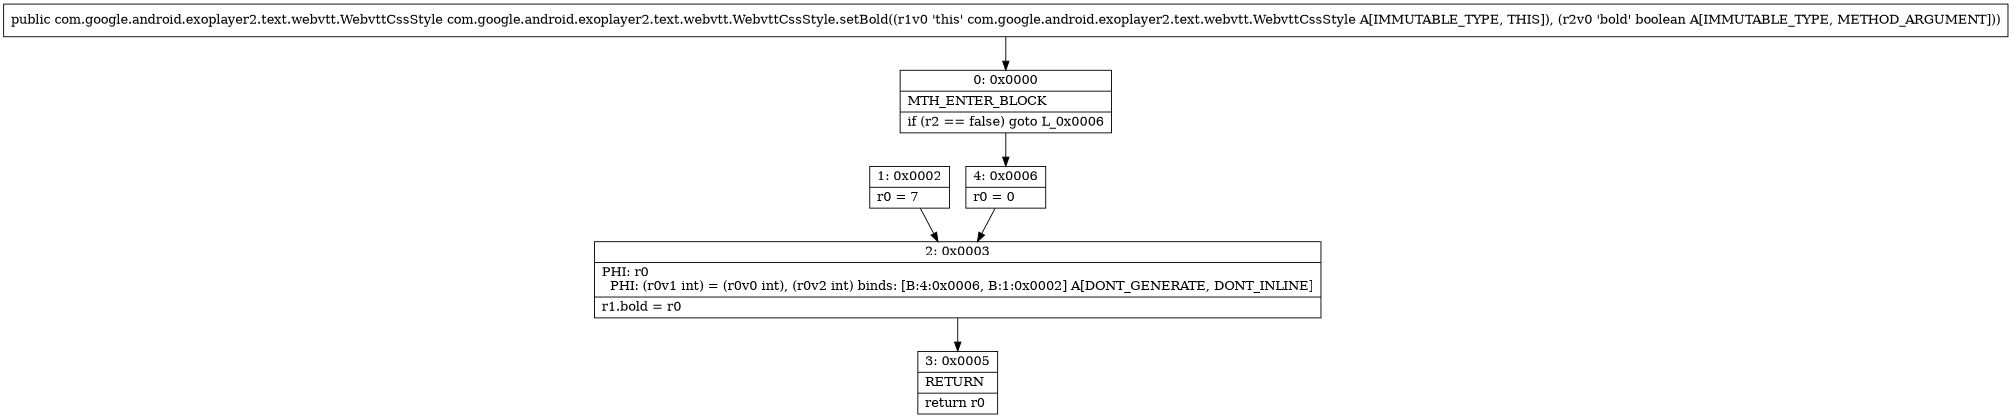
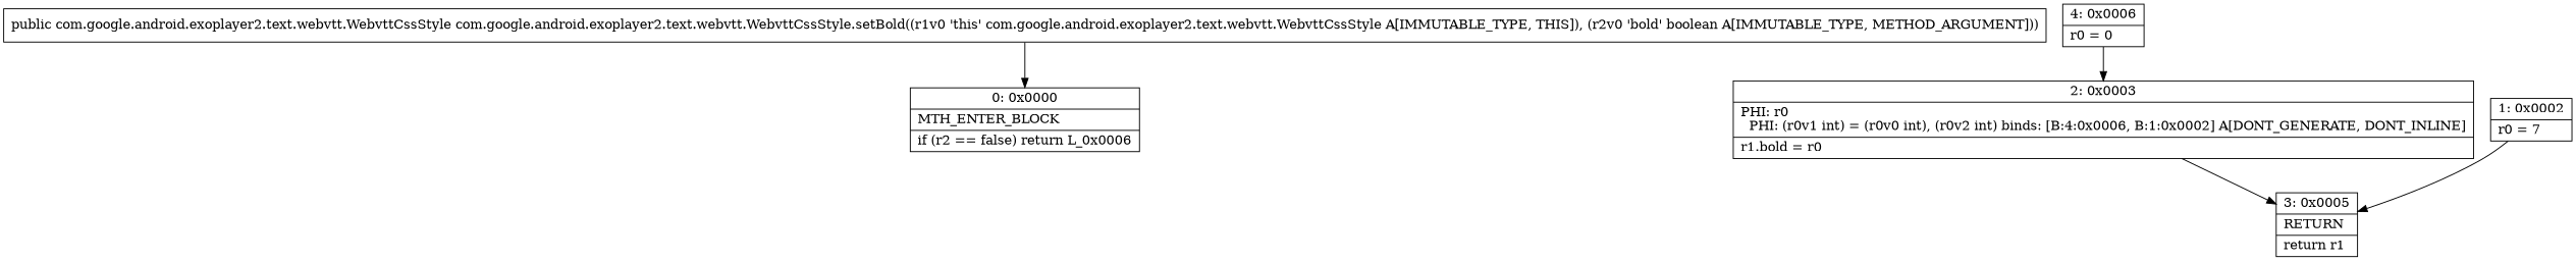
  digraph {
    node [shape=record]
-   n1 [label="{0\:\ 0x0000|MTH_ENTER_BLOCK\l|if (r2 == false) goto L_0x0006\l}"]
+   n1 [label="{0\:\ 0x0000|MTH_ENTER_BLOCK\l|if (r2 == false) return L_0x0006\l}"]
    n2 [label="{4\:\ 0x0006|r0 = 0\l}"]
    n3 [label="{1\:\ 0x0002|r0 = 7\l}"]
    n4 [label="{2\:\ 0x0003|PHI: r0 \l  PHI: (r0v1 int) = (r0v0 int), (r0v2 int) binds: [B:4:0x0006, B:1:0x0002] A[DONT_GENERATE, DONT_INLINE]\l|r1.bold = r0\l}"]
-   n5 [label="{3\:\ 0x0005|RETURN\l|return r0\l}"]
+   n5 [label="{3\:\ 0x0005|RETURN\l|return r1\l}"]
    n6 [label="{public com.google.android.exoplayer2.text.webvtt.WebvttCssStyle com.google.android.exoplayer2.text.webvtt.WebvttCssStyle.setBold((r1v0 'this' com.google.android.exoplayer2.text.webvtt.WebvttCssStyle A[IMMUTABLE_TYPE, THIS]), (r2v0 'bold' boolean A[IMMUTABLE_TYPE, METHOD_ARGUMENT])) }"]
-   n1 -> n2
    n2 -> n4
-   n3 -> n4
+   n3 -> n5
    n4 -> n5
    n6 -> n1
  }
